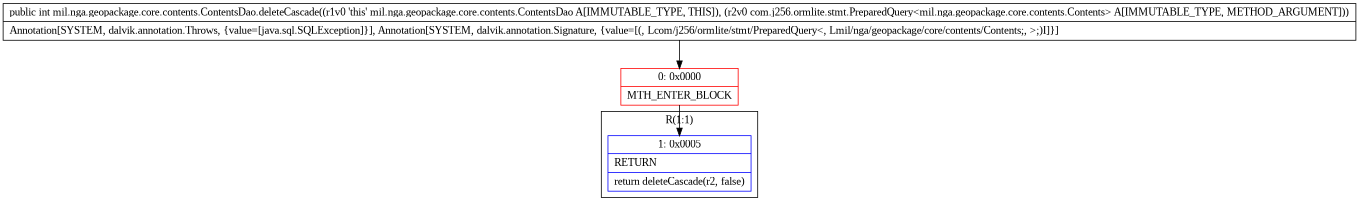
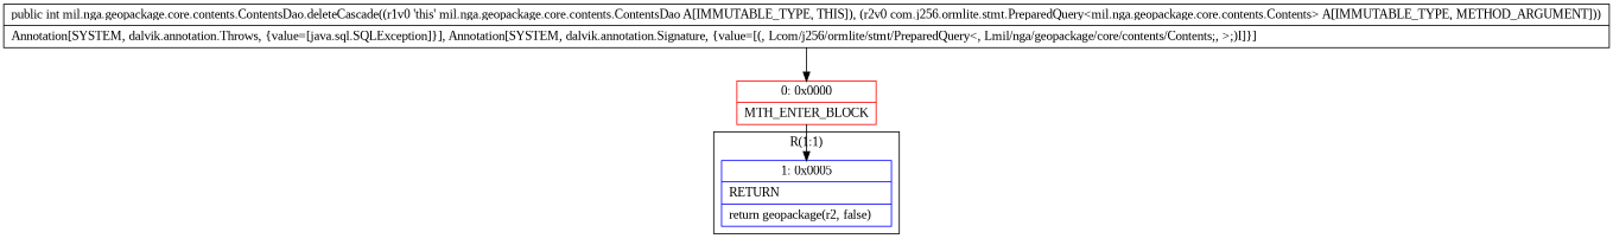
  digraph {
    fontname="Liberation Serif"
    node [shape=record fontname="Liberation Serif"]
    edge [fontname="Liberation Serif"]
-   n1 [color=blue label="{1\:\ 0x0005|RETURN\l|return deleteCascade(r2, false)\l}"]
+   n1 [color=blue label="{1\:\ 0x0005|RETURN\l|return geopackage(r2, false)\l}"]
    n2 [color=red label="{0\:\ 0x0000|MTH_ENTER_BLOCK\l}"]
    n3 [label="{public int mil.nga.geopackage.core.contents.ContentsDao.deleteCascade((r1v0 'this' mil.nga.geopackage.core.contents.ContentsDao A[IMMUTABLE_TYPE, THIS]), (r2v0 com.j256.ormlite.stmt.PreparedQuery\<mil.nga.geopackage.core.contents.Contents\> A[IMMUTABLE_TYPE, METHOD_ARGUMENT]))  | Annotation[SYSTEM, dalvik.annotation.Throws, \{value=[java.sql.SQLException]\}], Annotation[SYSTEM, dalvik.annotation.Signature, \{value=[(, Lcom\/j256\/ormlite\/stmt\/PreparedQuery\<, Lmil\/nga\/geopackage\/core\/contents\/Contents;, \>;)I]\}]\l}"]
    subgraph cluster_1 {
      label="R(1:1)"
      n1
    }
    n2 -> n1
    n3 -> n2
  }
